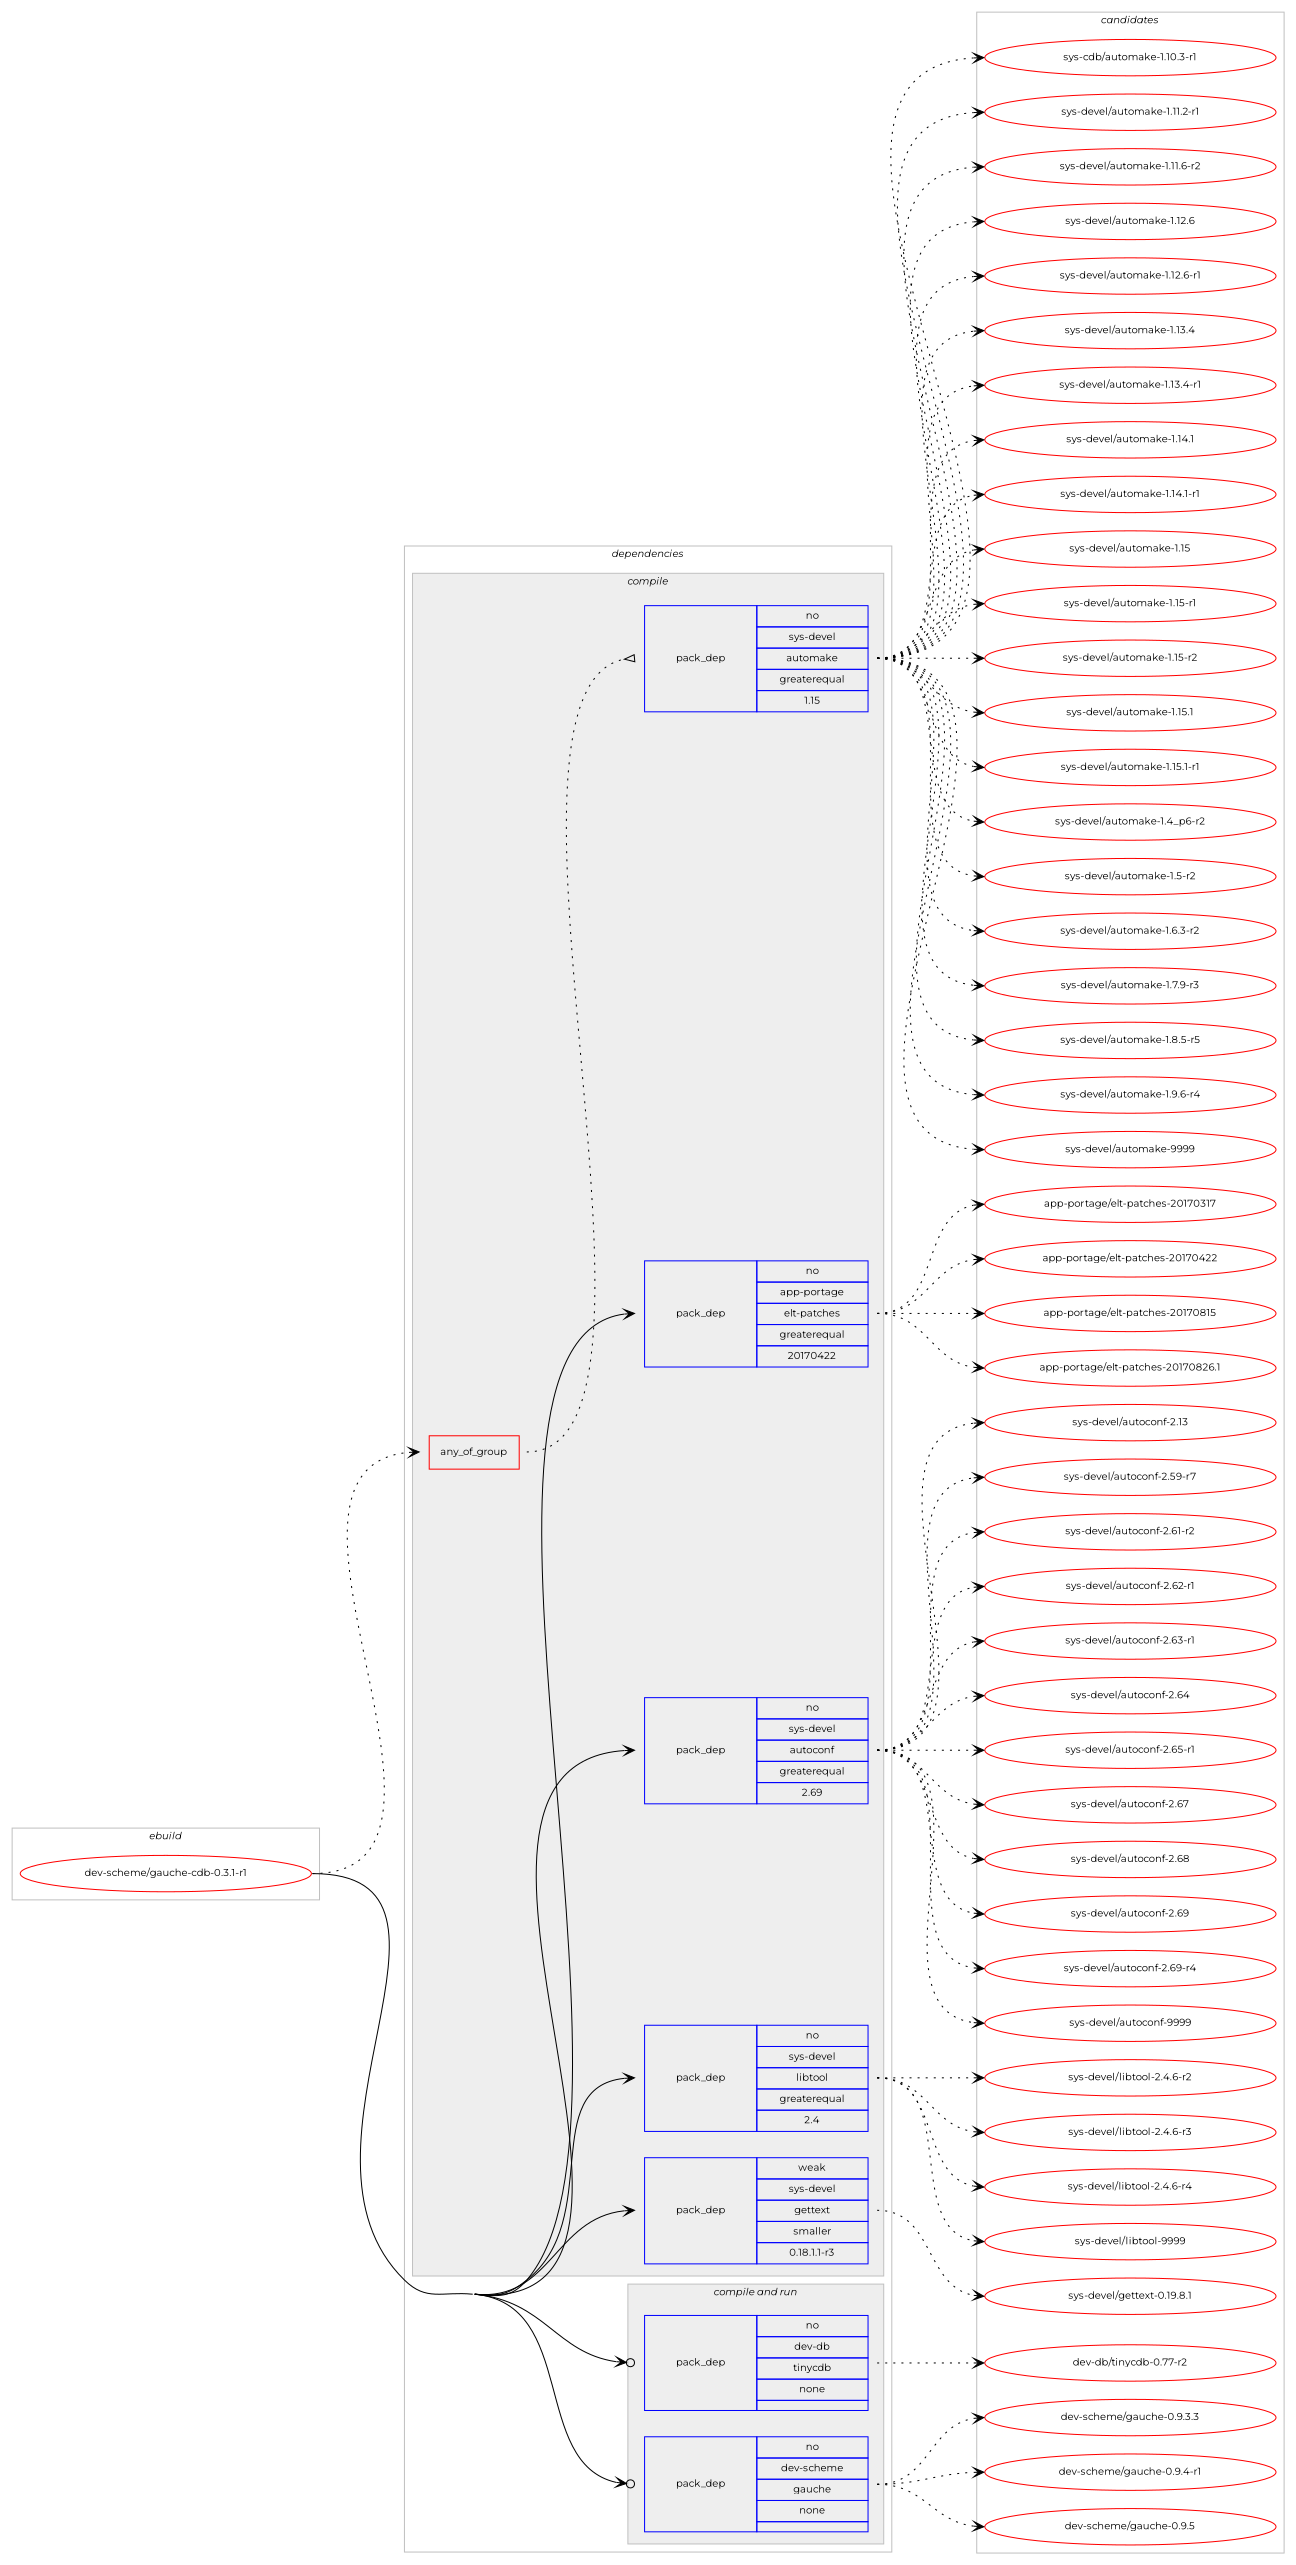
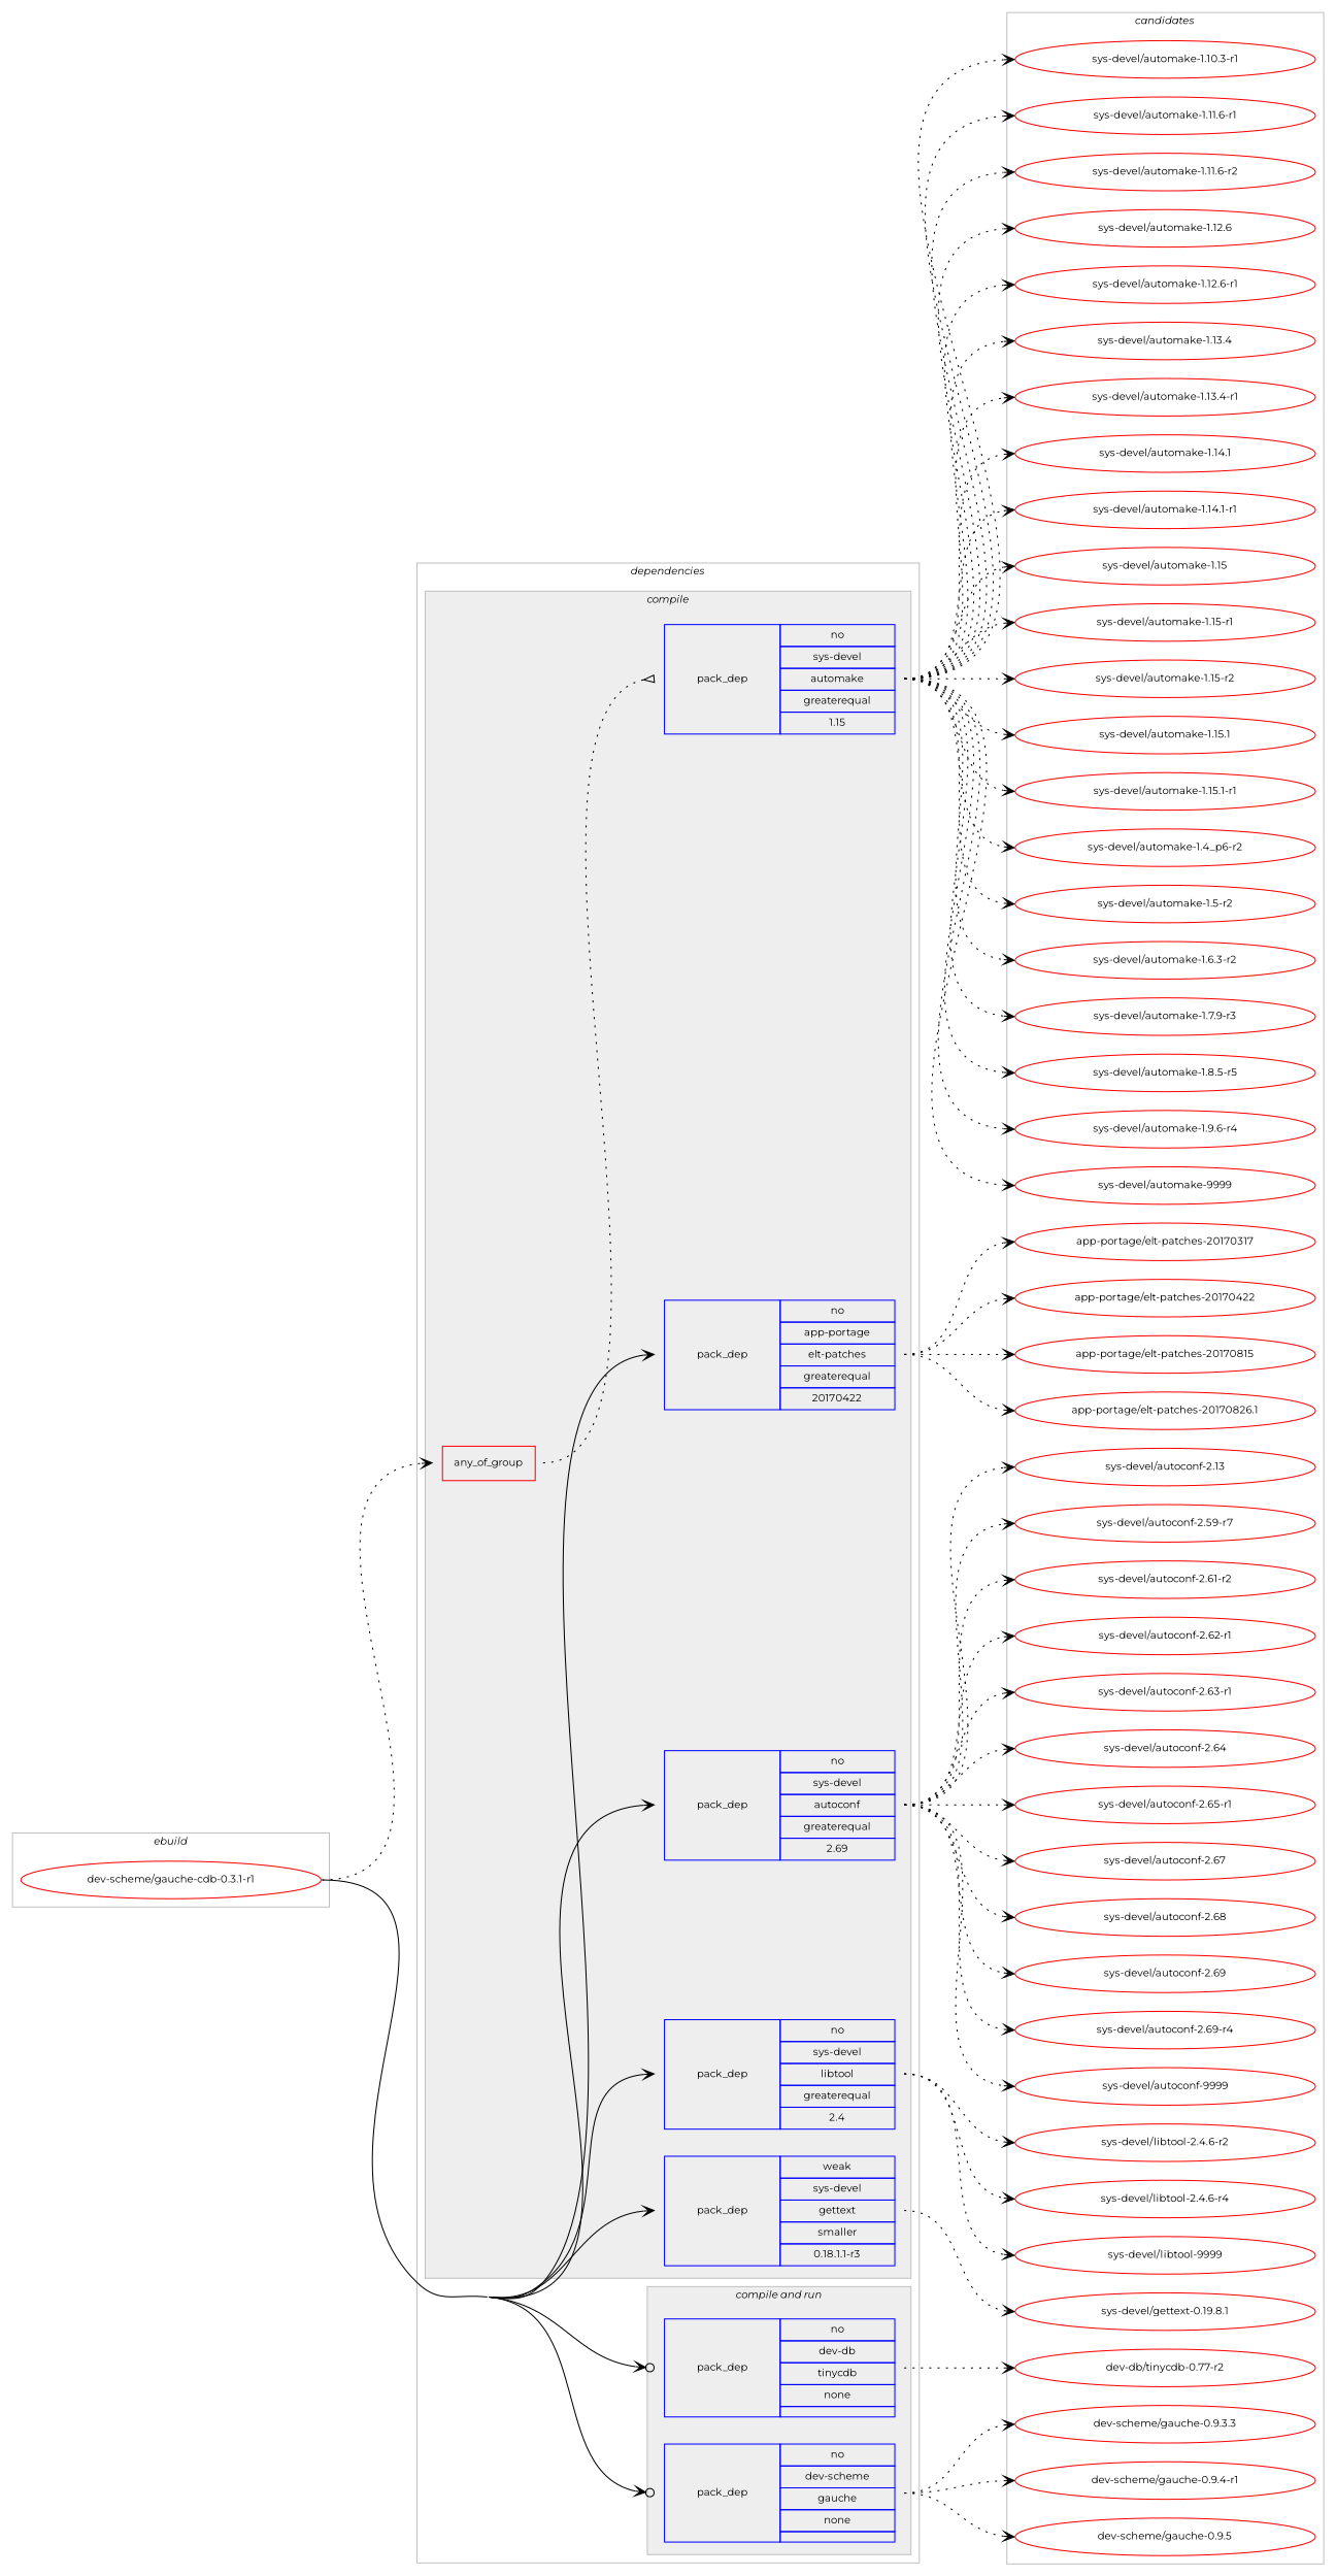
  digraph {
    compound=true
    concentrate=true
    fontname=Montserrat
    fontsize=10
    newrank=true
    rankdir=LR
    ranksep=1.5
    node [color=red fontname=Montserrat fontsize=10]
    edge [arrowhead=vee fontname=Montserrat headport=w style=dotted tailport=e weight=100]
    n1 [label="dev-scheme/gauche-cdb-0.3.1-r1" width=4]
    n2 [color=blue label=<<TABLE BORDER="0" CELLBORDER="1" CELLSPACING="0" CELLPADDING="4" WIDTH="220"><TR><TD ROWSPAN="6" CELLPADDING="30">pack_dep</TD></TR><TR><TD WIDTH="110">no</TD></TR><TR><TD>sys-devel</TD></TR><TR><TD>automake</TD></TR><TR><TD>greaterequal</TD></TR><TR><TD>1.15</TD></TR></TABLE>> shape=none]
    n3 [label=<<TABLE BORDER="0" CELLBORDER="1" CELLSPACING="0" CELLPADDING="4"><TR><TD CELLPADDING="10">any_of_group</TD></TR></TABLE>> shape=none]
    n4 [color=blue label=<<TABLE BORDER="0" CELLBORDER="1" CELLSPACING="0" CELLPADDING="4" WIDTH="220"><TR><TD ROWSPAN="6" CELLPADDING="30">pack_dep</TD></TR><TR><TD WIDTH="110">no</TD></TR><TR><TD>app-portage</TD></TR><TR><TD>elt-patches</TD></TR><TR><TD>greaterequal</TD></TR><TR><TD>20170422</TD></TR></TABLE>> shape=none]
    n5 [color=blue label=<<TABLE BORDER="0" CELLBORDER="1" CELLSPACING="0" CELLPADDING="4" WIDTH="220"><TR><TD ROWSPAN="6" CELLPADDING="30">pack_dep</TD></TR><TR><TD WIDTH="110">no</TD></TR><TR><TD>sys-devel</TD></TR><TR><TD>autoconf</TD></TR><TR><TD>greaterequal</TD></TR><TR><TD>2.69</TD></TR></TABLE>> shape=none]
    n6 [color=blue label=<<TABLE BORDER="0" CELLBORDER="1" CELLSPACING="0" CELLPADDING="4" WIDTH="220"><TR><TD ROWSPAN="6" CELLPADDING="30">pack_dep</TD></TR><TR><TD WIDTH="110">no</TD></TR><TR><TD>sys-devel</TD></TR><TR><TD>libtool</TD></TR><TR><TD>greaterequal</TD></TR><TR><TD>2.4</TD></TR></TABLE>> shape=none]
    n7 [color=blue label=<<TABLE BORDER="0" CELLBORDER="1" CELLSPACING="0" CELLPADDING="4" WIDTH="220"><TR><TD ROWSPAN="6" CELLPADDING="30">pack_dep</TD></TR><TR><TD WIDTH="110">weak</TD></TR><TR><TD>sys-devel</TD></TR><TR><TD>gettext</TD></TR><TR><TD>smaller</TD></TR><TR><TD>0.18.1.1-r3</TD></TR></TABLE>> shape=none]
    n8 [color=blue label=<<TABLE BORDER="0" CELLBORDER="1" CELLSPACING="0" CELLPADDING="4" WIDTH="220"><TR><TD ROWSPAN="6" CELLPADDING="30">pack_dep</TD></TR><TR><TD WIDTH="110">no</TD></TR><TR><TD>dev-db</TD></TR><TR><TD>tinycdb</TD></TR><TR><TD>none</TD></TR><TR><TD></TD></TR></TABLE>> shape=none]
    n9 [color=blue label=<<TABLE BORDER="0" CELLBORDER="1" CELLSPACING="0" CELLPADDING="4" WIDTH="220"><TR><TD ROWSPAN="6" CELLPADDING="30">pack_dep</TD></TR><TR><TD WIDTH="110">no</TD></TR><TR><TD>dev-scheme</TD></TR><TR><TD>gauche</TD></TR><TR><TD>none</TD></TR><TR><TD></TD></TR></TABLE>> shape=none]
-   n10 [label="sys-cdb/automake-1.10.3-r1" width=4]
-   n11 [label="sys-devel/automake-1.11.2-r1" width=4]
+   n10 [label="sys-devel/automake-1.10.3-r1" width=4]
+   n11 [label="sys-devel/automake-1.11.6-r1" width=4]
    n12 [label="sys-devel/automake-1.11.6-r2" width=4]
    n13 [label="sys-devel/automake-1.12.6" width=4]
    n14 [label="sys-devel/automake-1.12.6-r1" width=4]
    n15 [label="sys-devel/automake-1.13.4" width=4]
    n16 [label="sys-devel/automake-1.13.4-r1" width=4]
    n17 [label="sys-devel/automake-1.14.1" width=4]
    n18 [label="sys-devel/automake-1.14.1-r1" width=4]
    n19 [label="sys-devel/automake-1.15" width=4]
    n20 [label="sys-devel/automake-1.15-r1" width=4]
    n21 [label="sys-devel/automake-1.15-r2" width=4]
    n22 [label="sys-devel/automake-1.15.1" width=4]
    n23 [label="sys-devel/automake-1.15.1-r1" width=4]
    n24 [label="sys-devel/automake-1.4_p6-r2" width=4]
    n25 [label="sys-devel/automake-1.5-r2" width=4]
    n26 [label="sys-devel/automake-1.6.3-r2" width=4]
    n27 [label="sys-devel/automake-1.7.9-r3" width=4]
    n28 [label="sys-devel/automake-1.8.5-r5" width=4]
    n29 [label="sys-devel/automake-1.9.6-r4" width=4]
    n30 [label="sys-devel/automake-9999" width=4]
    n31 [label="app-portage/elt-patches-20170317" width=4]
    n32 [label="app-portage/elt-patches-20170422" width=4]
    n33 [label="app-portage/elt-patches-20170815" width=4]
    n34 [label="app-portage/elt-patches-20170826.1" width=4]
    n35 [label="sys-devel/autoconf-2.13" width=4]
    n36 [label="sys-devel/autoconf-2.59-r7" width=4]
    n37 [label="sys-devel/autoconf-2.61-r2" width=4]
    n38 [label="sys-devel/autoconf-2.62-r1" width=4]
    n39 [label="sys-devel/autoconf-2.63-r1" width=4]
    n40 [label="sys-devel/autoconf-2.64" width=4]
    n41 [label="sys-devel/autoconf-2.65-r1" width=4]
    n42 [label="sys-devel/autoconf-2.67" width=4]
    n43 [label="sys-devel/autoconf-2.68" width=4]
    n44 [label="sys-devel/autoconf-2.69" width=4]
    n45 [label="sys-devel/autoconf-2.69-r4" width=4]
    n46 [label="sys-devel/autoconf-9999" width=4]
    n47 [label="sys-devel/libtool-2.4.6-r2" width=4]
-   n48 [label="sys-devel/libtool-2.4.6-r3" width=4]
    n49 [label="sys-devel/libtool-2.4.6-r4" width=4]
    n50 [label="sys-devel/libtool-9999" width=4]
    n51 [label="sys-devel/gettext-0.19.8.1" width=4]
    n52 [label="dev-db/tinycdb-0.77-r2" width=4]
    n53 [label="dev-scheme/gauche-0.9.3.3" width=4]
    n54 [label="dev-scheme/gauche-0.9.4-r1" width=4]
    n55 [label="dev-scheme/gauche-0.9.5" width=4]
    subgraph cluster_1 {
      color=gray
      label=<<i>ebuild</i>>
      rank=same
      n1
    }
    subgraph cluster_2 {
      color=gray
      label=<<i>dependencies</i>>
      subgraph cluster_3 {
        color=gray
        fillcolor="#eeeeee"
        label=<<i>compile</i>>
        style=filled
        subgraph sub_4 {
          color=gray
          fillcolor="#eeeeee"
          label=<<i>compile</i>>
          style=filled
          n3
          subgraph sub_5 {
            color=gray
            fillcolor="#eeeeee"
            label=<<i>compile</i>>
            style=filled
            n2
          }
        }
        subgraph sub_6 {
          color=gray
          fillcolor="#eeeeee"
          label=<<i>compile</i>>
          style=filled
          n4
        }
        subgraph sub_7 {
          color=gray
          fillcolor="#eeeeee"
          label=<<i>compile</i>>
          style=filled
          n5
        }
        subgraph sub_8 {
          color=gray
          fillcolor="#eeeeee"
          label=<<i>compile</i>>
          style=filled
          n6
        }
        subgraph sub_9 {
          color=gray
          fillcolor="#eeeeee"
          label=<<i>compile</i>>
          style=filled
          n7
        }
      }
      subgraph cluster_10 {
        color=gray
        fillcolor="#eeeeee"
        label=<<i>compile and run</i>>
        style=filled
        subgraph sub_11 {
          color=gray
          fillcolor="#eeeeee"
          label=<<i>compile and run</i>>
          style=filled
          n8
        }
        subgraph sub_12 {
          color=gray
          fillcolor="#eeeeee"
          label=<<i>compile and run</i>>
          style=filled
          n9
        }
      }
      subgraph cluster_13 {
        color=gray
        fillcolor="#eeeeee"
        label=<<i>run</i>>
        style=filled
      }
    }
    subgraph cluster_14 {
      color=gray
      label=<<i>candidates</i>>
      rank=same
      subgraph sub_15 {
        color=black
        label=<<i>candidates</i>>
        nodesep=1
        rank=same
        n10
        n11
        n12
        n13
        n14
        n15
        n16
        n17
        n18
        n19
        n20
        n21
        n22
        n23
        n24
        n25
        n26
        n27
        n28
        n29
        n30
      }
      subgraph sub_16 {
        color=black
        label=<<i>candidates</i>>
        nodesep=1
        rank=same
        n31
        n32
        n33
        n34
      }
      subgraph sub_17 {
        color=black
        label=<<i>candidates</i>>
        nodesep=1
        rank=same
        n35
        n36
        n37
        n38
        n39
        n40
        n41
        n42
        n43
        n44
        n45
        n46
      }
      subgraph sub_18 {
        color=black
        label=<<i>candidates</i>>
        nodesep=1
        rank=same
        n47
-       n48
        n49
        n50
      }
      subgraph sub_19 {
        color=black
        label=<<i>candidates</i>>
        nodesep=1
        rank=same
        n51
      }
      subgraph sub_20 {
        color=black
        label=<<i>candidates</i>>
        nodesep=1
        rank=same
        n52
      }
      subgraph sub_21 {
        color=black
        label=<<i>candidates</i>>
        nodesep=1
        rank=same
        n53
        n54
        n55
      }
    }
    n1 -> n3 [weight=20]
    n1 -> n4 [style=solid weight=20]
    n1 -> n5 [style=solid weight=20]
    n1 -> n6 [style=solid weight=20]
    n1 -> n7 [style=solid weight=20]
    n1 -> n8 [arrowhead=odotvee style=solid weight=20]
    n1 -> n9 [arrowhead=odotvee style=solid weight=20]
    n2 -> n10
    n2 -> n11
    n2 -> n12
    n2 -> n13
    n2 -> n14
    n2 -> n15
    n2 -> n16
    n2 -> n17
    n2 -> n18
    n2 -> n19
    n2 -> n20
    n2 -> n21
    n2 -> n22
    n2 -> n23
    n2 -> n24
    n2 -> n25
    n2 -> n26
    n2 -> n27
    n2 -> n28
    n2 -> n29
    n2 -> n30
    n3 -> n2 [arrowhead=oinv weight=20]
    n4 -> n31
    n4 -> n32
    n4 -> n33
    n4 -> n34
    n5 -> n35
    n5 -> n36
    n5 -> n37
    n5 -> n38
    n5 -> n39
    n5 -> n40
    n5 -> n41
    n5 -> n42
    n5 -> n43
    n5 -> n44
    n5 -> n45
    n5 -> n46
    n6 -> n47
-   n6 -> n48
    n6 -> n49
    n6 -> n50
    n7 -> n51
    n8 -> n52
    n9 -> n53
    n9 -> n54
    n9 -> n55
  }
